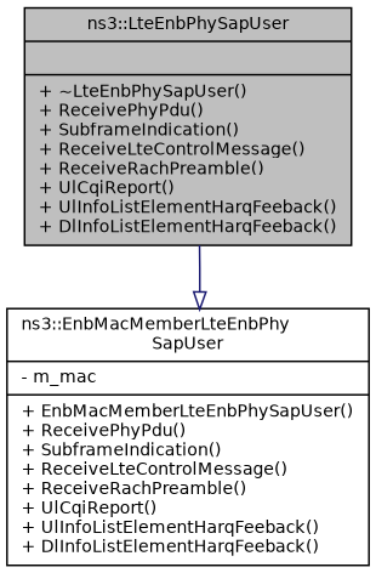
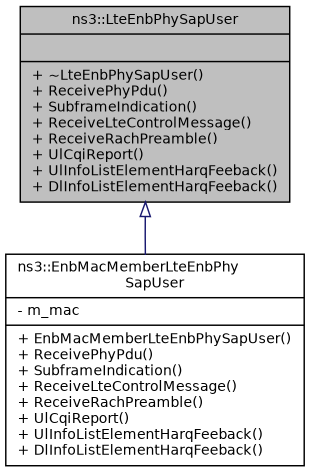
  digraph {
    node [color=black fontname=Helvetica fontsize=10 shape=record style=filled]
    n1 [fillcolor=grey75 fontcolor=black height=0.2 label="{ns3::LteEnbPhySapUser\n||+ ~LteEnbPhySapUser()\l+ ReceivePhyPdu()\l+ SubframeIndication()\l+ ReceiveLteControlMessage()\l+ ReceiveRachPreamble()\l+ UlCqiReport()\l+ UlInfoListElementHarqFeeback()\l+ DlInfoListElementHarqFeeback()\l}" width=0.4]
    n2 [fillcolor=white height=0.2 label="{ns3::EnbMacMemberLteEnbPhy\lSapUser\n|- m_mac\l|+ EnbMacMemberLteEnbPhySapUser()\l+ ReceivePhyPdu()\l+ SubframeIndication()\l+ ReceiveLteControlMessage()\l+ ReceiveRachPreamble()\l+ UlCqiReport()\l+ UlInfoListElementHarqFeeback()\l+ DlInfoListElementHarqFeeback()\l}" width=0.4]
-   n2 -> n1 [arrowtail=onormal color=midnightblue dir=back fontname=Helvetica fontsize=10 labelfontname=Helvetica labelfontsize=10 style=solid]
+   n1 -> n2 [arrowtail=onormal color=midnightblue dir=back fontname=Helvetica fontsize=10 labelfontname=Helvetica labelfontsize=10 style=solid]
  }
